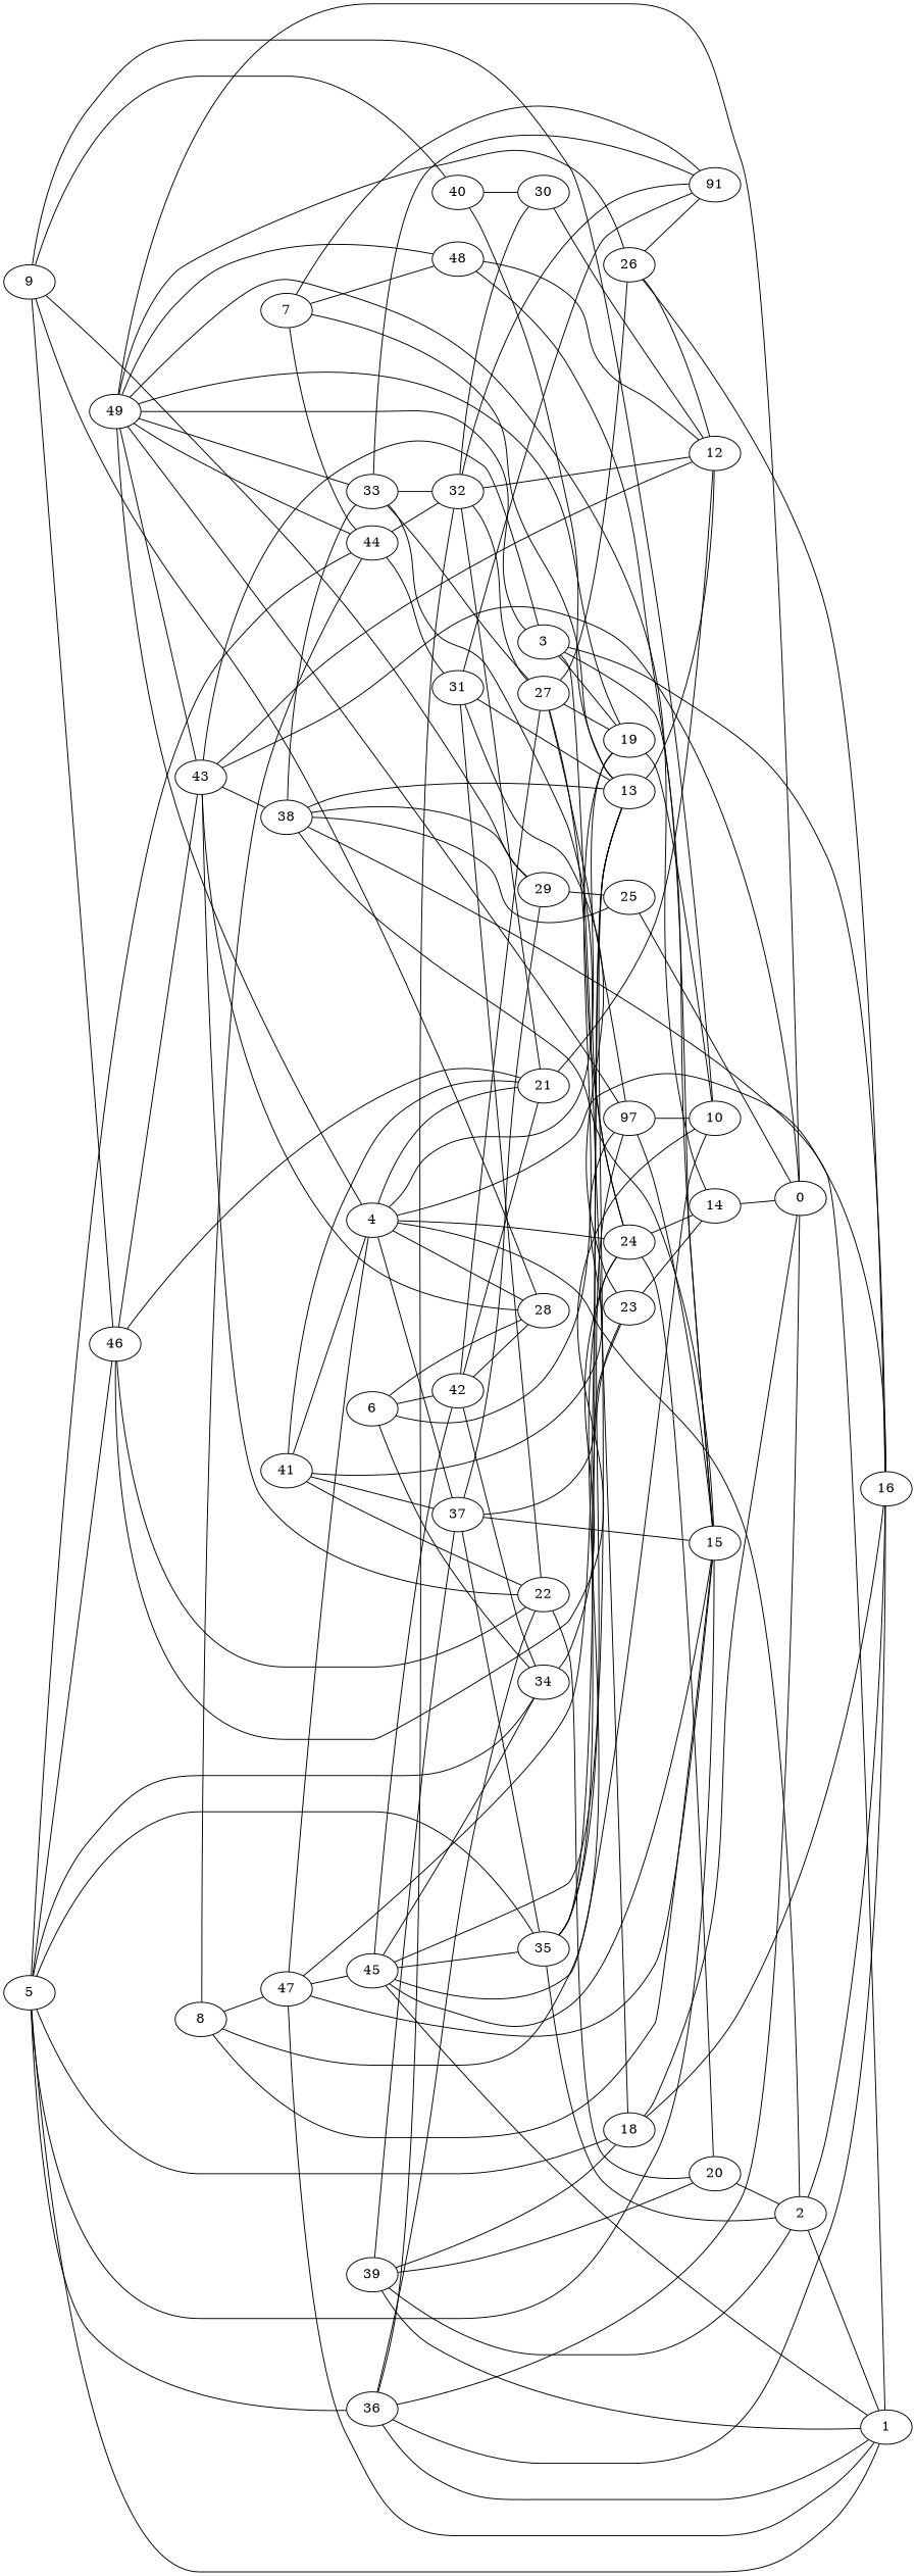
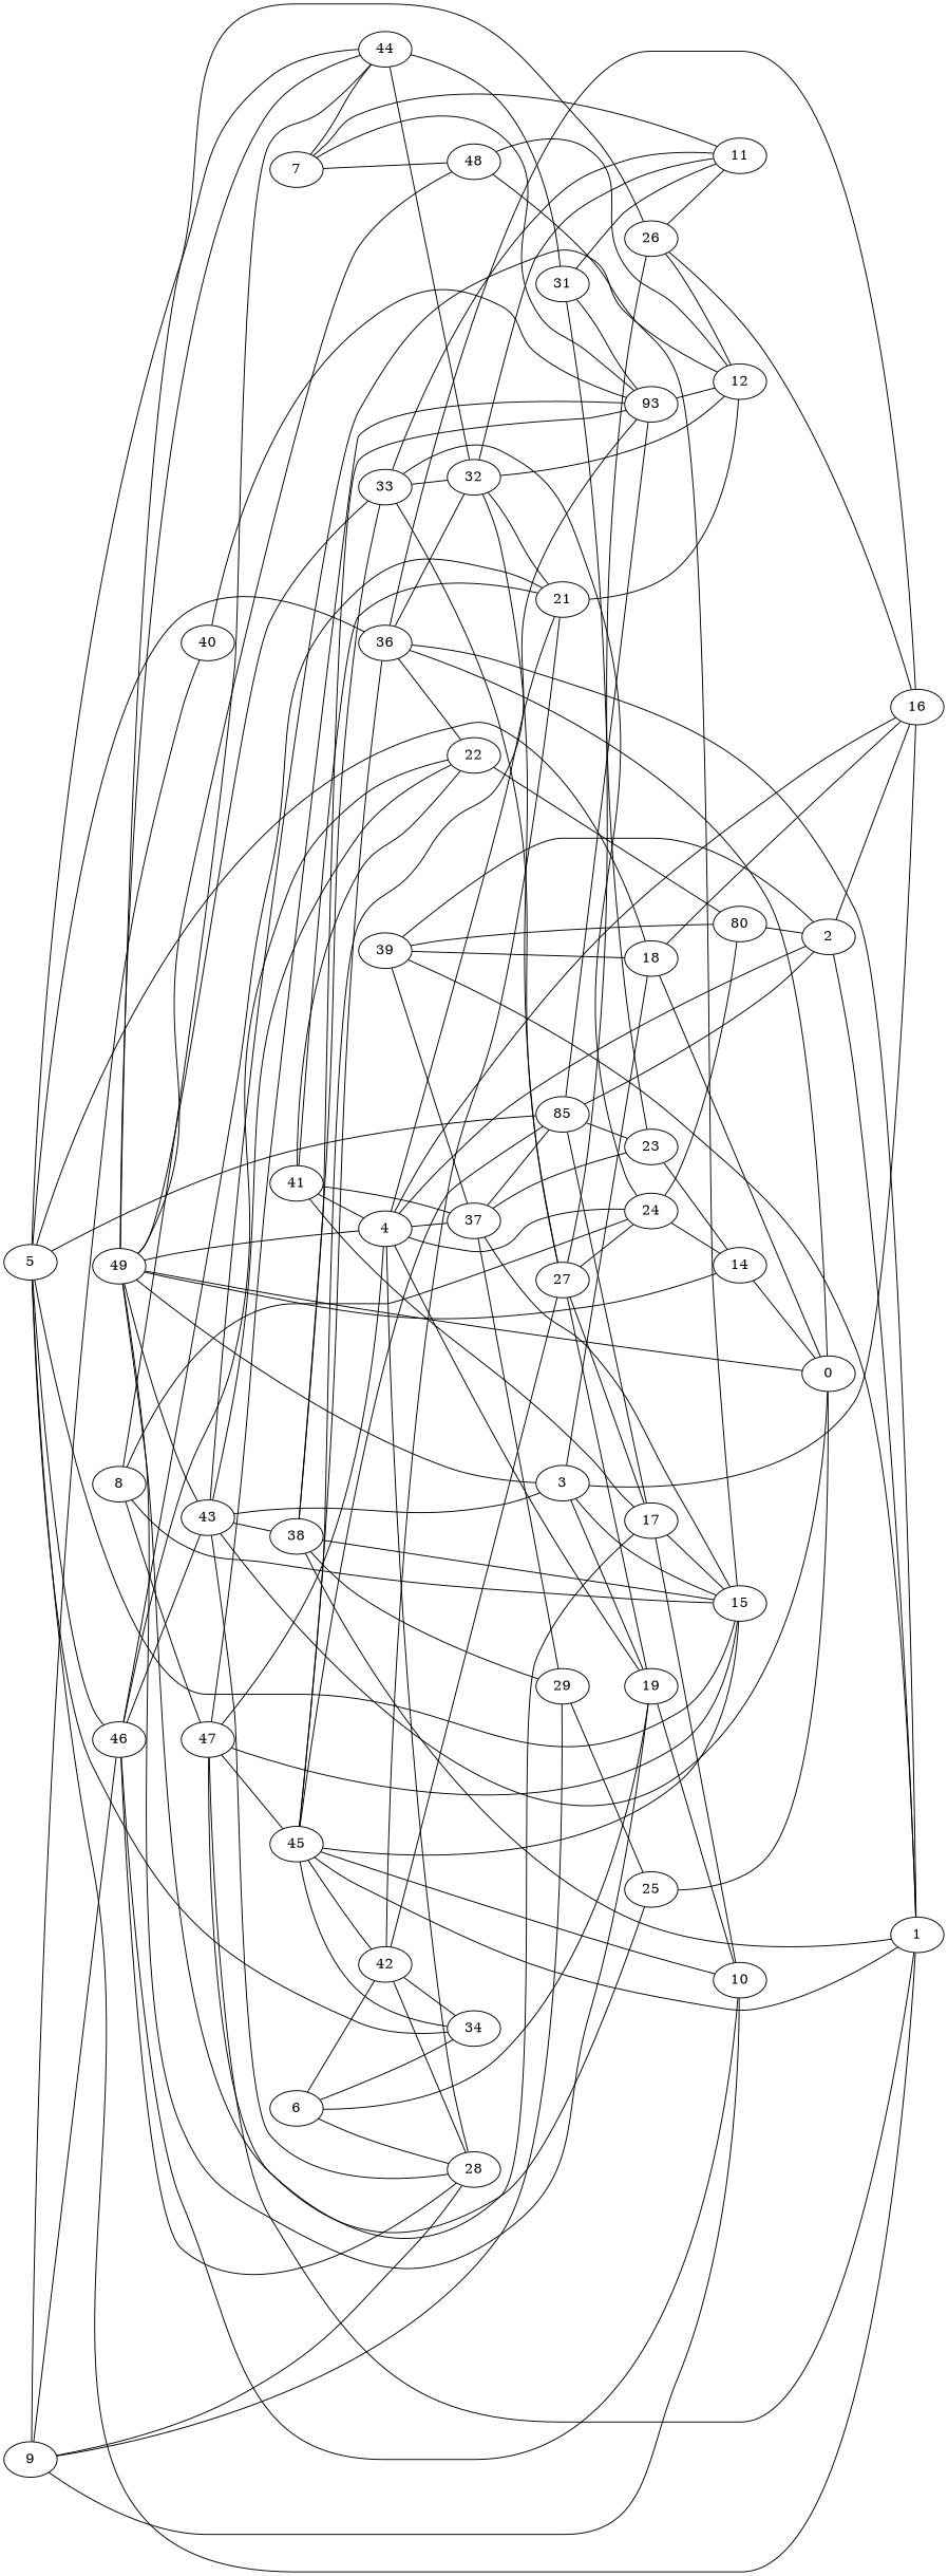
  digraph {
    rankdir=LR
    edge [color=black dir=none]
    42
    21
    34
    28
    27
    12
    24
    19
-   17 [label=97]
+   17
    26
    49
    43
    14
    33
    44
    4
    48
    0
    3
    38
    22
    10
    32
-   11 [label=91]
+   11
    31
    23
    46
    9
    40
    29
-   30
-   13
+   13 [label=93]
    25
    15
    1
    41
    37
    16
    2
-   35
-   20
+   35 [label=85]
+   20 [label=80]
    39
    18
    36
    47
    45
    7
    6
    8
    5
    subgraph sub_1 {
      42
      21
      34
      28
      27
      12
      24
      19
      17
      26
      49
      43
      14
      33
      44
      4
      48
      0
      3
      38
      22
      10
      32
      11
      31
      23
      46
      9
      40
      29
-     30
      13
      25
      15
      1
      41
      37
      16
      2
      35
      20
      39
      18
      36
      47
      45
      7
      6
      8
      5
    }
    42 -> 21
    42 -> 34
    42 -> 28
    42 -> 27
    21 -> 12
-   34 -> 24
    27 -> 24
    27 -> 19
    27 -> 17
    27 -> 26
    24 -> 14
    24 -> 20
    19 -> 10
    17 -> 10
    17 -> 15
    26 -> 12
    26 -> 11
    26 -> 16
    49 -> 19
    49 -> 17
    49 -> 26
    49 -> 43
    49 -> 14
    49 -> 33
    49 -> 44
    49 -> 4
    49 -> 48
    49 -> 0
    49 -> 3
    43 -> 28
    43 -> 12
    43 -> 0
    43 -> 3
    43 -> 38
    43 -> 22
    14 -> 0
    33 -> 27
    33 -> 24
    33 -> 32
    33 -> 11
    44 -> 32
    44 -> 31
    4 -> 21
    4 -> 28
    4 -> 24
    4 -> 19
    4 -> 37
    4 -> 16
    4 -> 2
    48 -> 12
    48 -> 15
    3 -> 19
    3 -> 15
    3 -> 16
    3 -> 18
    38 -> 33
    38 -> 29
    38 -> 13
    38 -> 15
    38 -> 1
    22 -> 20
    32 -> 21
    32 -> 27
    32 -> 12
    32 -> 11
-   32 -> 30
-   31 -> 22
    31 -> 11
    31 -> 23
    31 -> 13
    23 -> 14
    46 -> 21
+   46 -> 28
    46 -> 43
    46 -> 22
    46 -> 10
    9 -> 28
    9 -> 10
    9 -> 46
    9 -> 40
    9 -> 29
-   40 -> 30
    40 -> 13
    29 -> 25
-   30 -> 12
    13 -> 12
    25 -> 0
    41 -> 21
    41 -> 17
    41 -> 4
    41 -> 22
    41 -> 37
    37 -> 23
    37 -> 29
    37 -> 15
    37 -> 35
    2 -> 1
    2 -> 16
    35 -> 17
    35 -> 23
    35 -> 13
    35 -> 2
    20 -> 2
    39 -> 1
    39 -> 37
    39 -> 2
    39 -> 20
    39 -> 18
    18 -> 0
    18 -> 16
    36 -> 0
    36 -> 22
    36 -> 32
    36 -> 1
    36 -> 16
    47 -> 4
    47 -> 13
-   38 -> 25
+   47 -> 25
    47 -> 15
    47 -> 1
    47 -> 45
    45 -> 42
    45 -> 34
    45 -> 10
    45 -> 13
    45 -> 15
    45 -> 1
    45 -> 35
+   45 -> 36
    7 -> 44
    7 -> 48
    7 -> 11
    7 -> 13
    6 -> 42
    6 -> 34
    6 -> 28
    6 -> 19
    8 -> 24
    8 -> 44
    8 -> 15
    8 -> 47
    5 -> 34
    5 -> 44
    5 -> 46
    5 -> 15
    5 -> 1
    5 -> 35
    5 -> 18
    5 -> 36
  }
